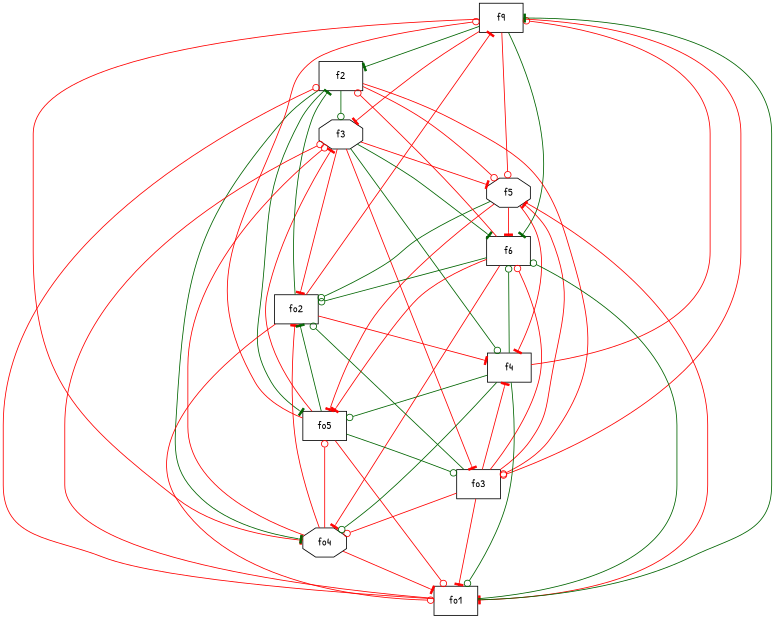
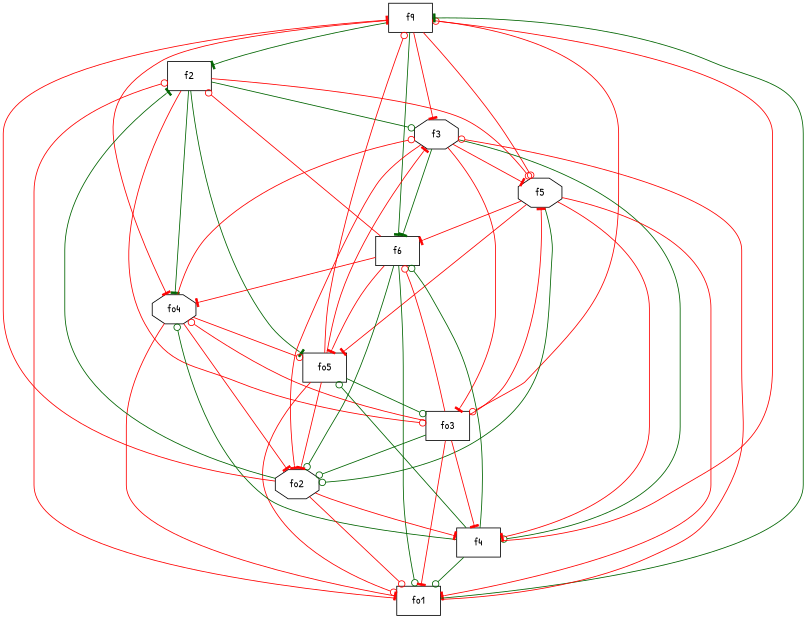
  strict digraph {
    fontname="Patrick Hand"
    node [fontname="Patrick Hand" shape=box]
    edge [arrowhead=tee color=red fontname="Patrick Hand" weight=2]
    n1 [label=f9]
    f2
    f3 [shape=octagon]
    f5 [shape=octagon]
    f6
    fo3
    fo4 [shape=octagon]
    fo5
    f4
-   fo2
+   fo2 [shape=octagon]
    fo1
    n1 -> f2 [color=darkgreen]
    n1 -> f3
    n1 -> f5 [arrowhead=odot]
    n1 -> f6 [color=darkgreen]
    n1 -> fo3 [arrowhead=odot]
    n1 -> fo4
    f2 -> f3 [arrowhead=odot color=darkgreen]
    f2 -> f5 [arrowhead=odot]
    f2 -> fo3 [arrowhead=odot]
    f2 -> fo4 [color=darkgreen]
    f2 -> fo5 [color=darkgreen]
    f3 -> f5
    f3 -> f6 [color=darkgreen]
    f3 -> fo3
    f3 -> f4 [arrowhead=odot color=darkgreen]
    f3 -> fo2
    f5 -> f6
    f5 -> fo5
    f5 -> f4
    f5 -> fo2 [arrowhead=odot color=darkgreen]
    f5 -> fo1
    f6 -> f2 [arrowhead=odot]
    f6 -> fo4
    f6 -> fo5
    f6 -> fo2 [arrowhead=odot color=darkgreen]
-   fo1 -> f6 [arrowhead=odot color=darkgreen]
+   f6 -> fo1 [arrowhead=odot color=darkgreen]
    fo3 -> f5
    fo3 -> f6 [arrowhead=odot]
    fo3 -> fo4 [arrowhead=odot]
    fo3 -> f4
    fo3 -> fo2 [arrowhead=odot color=darkgreen]
    fo3 -> fo1
    fo4 -> f3 [arrowhead=odot]
    fo4 -> fo5 [arrowhead=odot]
    fo4 -> fo2
    fo4 -> fo1
    fo5 -> n1 [arrowhead=odot]
    fo5 -> f3
    fo5 -> fo3 [arrowhead=odot color=darkgreen]
-   fo5 -> fo2 [color=darkgreen]
+   fo5 -> fo2
    fo5 -> fo1 [arrowhead=odot]
    f4 -> n1 [arrowhead=odot]
    f4 -> f6 [arrowhead=odot color=darkgreen]
    f4 -> fo4 [arrowhead=odot color=darkgreen]
    f4 -> fo5 [arrowhead=odot color=darkgreen]
    f4 -> fo1 [arrowhead=odot color=darkgreen]
    fo2 -> n1
    fo2 -> f2 [color=darkgreen]
    fo2 -> f4
    fo2 -> fo1 [arrowhead=odot]
    fo1 -> n1 [color=darkgreen]
    fo1 -> f2 [arrowhead=odot]
    fo1 -> f3 [arrowhead=odot]
  }
